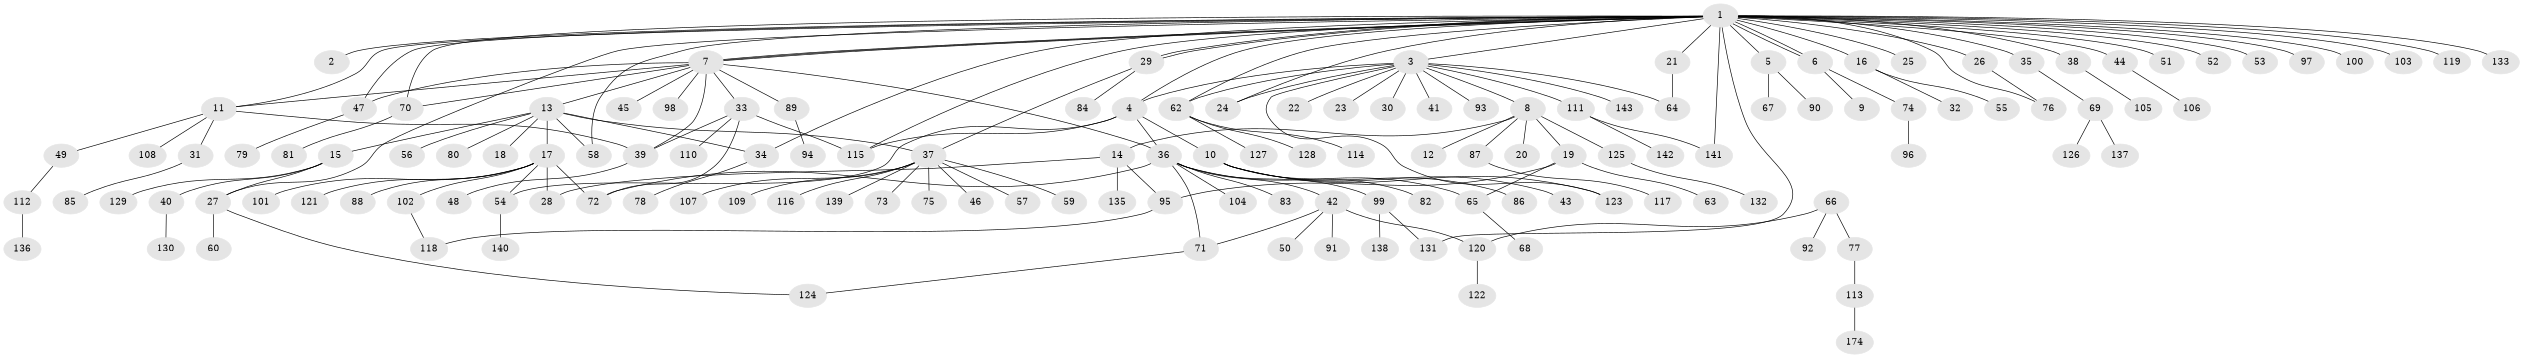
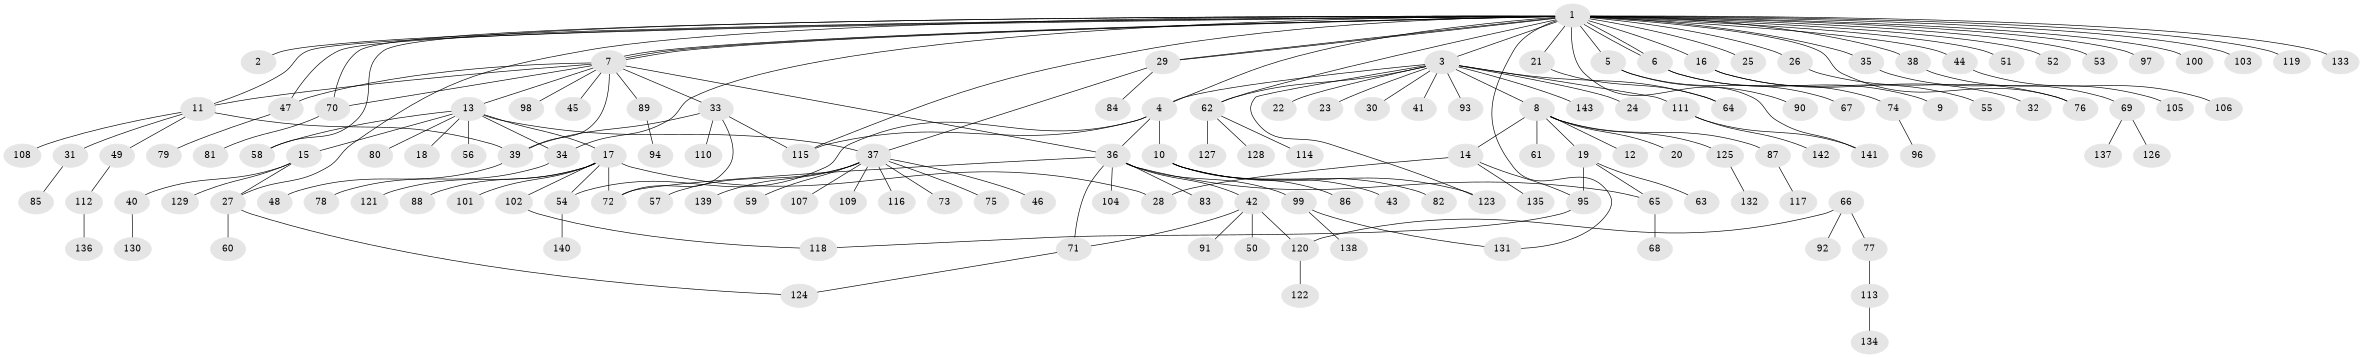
  graph {
    node [color=gray90 style=filled]
    1
    2
    3
    4
    5
    6
    7
    11
    16
    21
    24
    25
    26
    27
    29
    34
    35
    38
    44
    47
    51
    52
    53
    58
    62
    70
    76
    97
    100
    103
    115
    119
    131
    133
    141
    8
    22
    23
    30
    41
    64
    93
    111
    143
    123
    10
    36
    54
    67
    90
    9
    74
    13
    33
    39
    45
    89
    98
    31
    49
    108
    32
    55
    60
    124
    37
    84
    78
    69
    105
    106
    79
    114
    127
    128
    81
    12
    14
    19
    20
+   61
    87
    125
    142
    43
    82
    86
    99
    72
    65
    42
    71
    83
    104
    140
    138
    96
    15
    17
    18
    56
    80
    110
    48
    94
    28
    95
    135
    63
    117
    132
    85
    112
    40
    129
    88
    101
    102
    121
    73
    46
    57
    59
    75
    107
    109
    116
    139
    118
    130
    68
    126
    137
    50
    91
    120
    122
    136
    66
    77
    92
    113
-   134 [label=174]
+   134
    1 -- 2
    1 -- 3
    1 -- 4
    1 -- 5
    1 -- 6
    1 -- 6
    1 -- 7
    1 -- 7
    1 -- 7
    1 -- 11
    1 -- 16
    1 -- 21
-   1 -- 24
    1 -- 25
    1 -- 26
    1 -- 27
    1 -- 29
    1 -- 29
    1 -- 34
    1 -- 35
    1 -- 38
    1 -- 44
    1 -- 47
    1 -- 51
    1 -- 52
    1 -- 53
    1 -- 58
    1 -- 62
    1 -- 70
    1 -- 76
    1 -- 97
    1 -- 100
    1 -- 103
    1 -- 115
    1 -- 119
    1 -- 131
    1 -- 133
    1 -- 141
    3 -- 4
    3 -- 24
    3 -- 62
    3 -- 8
    3 -- 22
    3 -- 23
    3 -- 30
    3 -- 41
    3 -- 64
    3 -- 93
    3 -- 111
    3 -- 143
    3 -- 123
    4 -- 115
    4 -- 10
    4 -- 36
    4 -- 54
    5 -- 67
    5 -- 90
    6 -- 9
    6 -- 74
    7 -- 11
    7 -- 47
    7 -- 70
    7 -- 36
    7 -- 13
    7 -- 33
    7 -- 39
    7 -- 45
    7 -- 89
    7 -- 98
    11 -- 39
    11 -- 31
    11 -- 49
    11 -- 108
    16 -- 32
    16 -- 55
    21 -- 64
    26 -- 76
    27 -- 60
    27 -- 124
    29 -- 37
    29 -- 84
    34 -- 78
    35 -- 69
    38 -- 105
    44 -- 106
    47 -- 79
    62 -- 114
    62 -- 127
    62 -- 128
    70 -- 81
    8 -- 12
    8 -- 14
    8 -- 19
    8 -- 20
+   8 -- 61
    8 -- 87
    8 -- 125
    111 -- 141
    111 -- 142
    10 -- 123
    10 -- 43
    10 -- 82
    10 -- 86
    36 -- 99
    36 -- 72
    36 -- 65
    36 -- 42
    36 -- 71
    36 -- 83
    36 -- 104
    54 -- 140
    74 -- 96
    13 -- 34
    13 -- 58
    13 -- 37
    13 -- 15
    13 -- 17
    13 -- 18
    13 -- 56
    13 -- 80
    33 -- 115
    33 -- 39
    33 -- 72
    33 -- 110
    39 -- 48
    89 -- 94
    31 -- 85
    49 -- 112
    37 -- 73
    37 -- 46
    37 -- 57
    37 -- 59
    37 -- 75
    37 -- 107
    37 -- 109
    37 -- 116
    37 -- 139
    69 -- 126
    69 -- 137
    14 -- 28
    14 -- 95
    14 -- 135
    19 -- 65
    19 -- 95
    19 -- 63
    87 -- 117
    125 -- 132
    99 -- 131
    99 -- 138
    65 -- 68
    42 -- 71
    42 -- 50
    42 -- 91
    42 -- 120
    71 -- 124
    15 -- 27
    15 -- 40
    15 -- 129
    17 -- 54
    17 -- 72
    17 -- 28
    17 -- 88
    17 -- 101
    17 -- 102
    17 -- 121
    95 -- 118
    112 -- 136
    40 -- 130
    102 -- 118
    120 -- 122
    66 -- 120
    66 -- 77
    66 -- 92
    77 -- 113
    113 -- 134
  }
